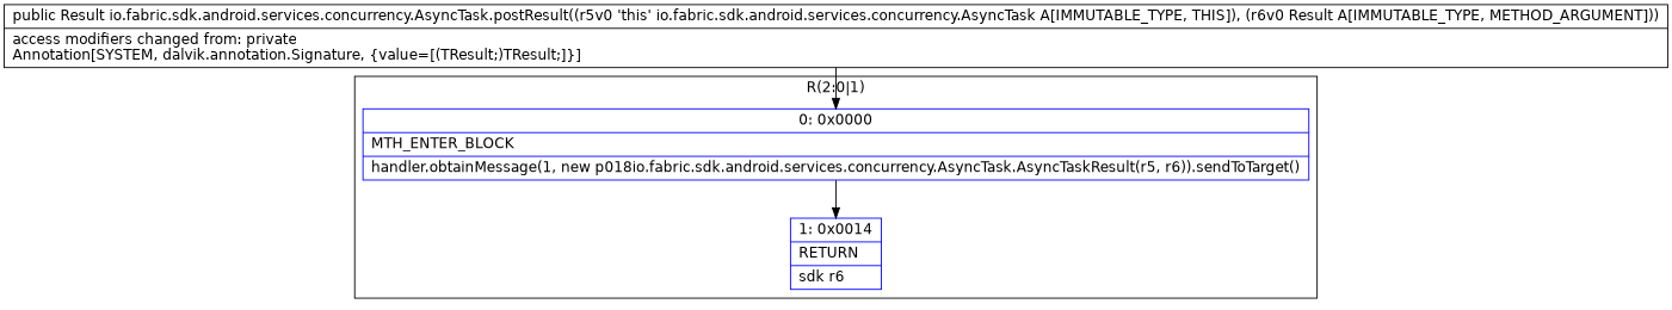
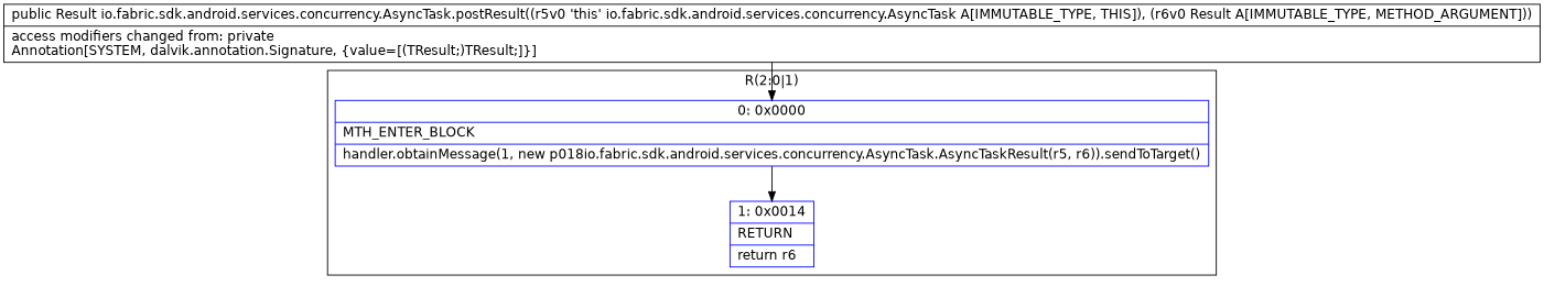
  digraph {
    fontname="DejaVu Sans"
    node [color=blue shape=record fontname="DejaVu Sans"]
    edge [fontname="DejaVu Sans"]
    n1 [label="{0\:\ 0x0000|MTH_ENTER_BLOCK\l|handler.obtainMessage(1, new p018io.fabric.sdk.android.services.concurrency.AsyncTask.AsyncTaskResult(r5, r6)).sendToTarget()\l}"]
-   n2 [label="{1\:\ 0x0014|RETURN\l|sdk r6\l}"]
+   n2 [label="{1\:\ 0x0014|RETURN\l|return r6\l}"]
    n3 [label="{public Result io.fabric.sdk.android.services.concurrency.AsyncTask.postResult((r5v0 'this' io.fabric.sdk.android.services.concurrency.AsyncTask A[IMMUTABLE_TYPE, THIS]), (r6v0 Result A[IMMUTABLE_TYPE, METHOD_ARGUMENT]))  | access modifiers changed from: private\lAnnotation[SYSTEM, dalvik.annotation.Signature, \{value=[(TResult;)TResult;]\}]\l}" color=""]
    subgraph cluster_1 {
      label="R(2:0|1)"
      n1
      n2
    }
    n1 -> n2
    n3 -> n1
  }
